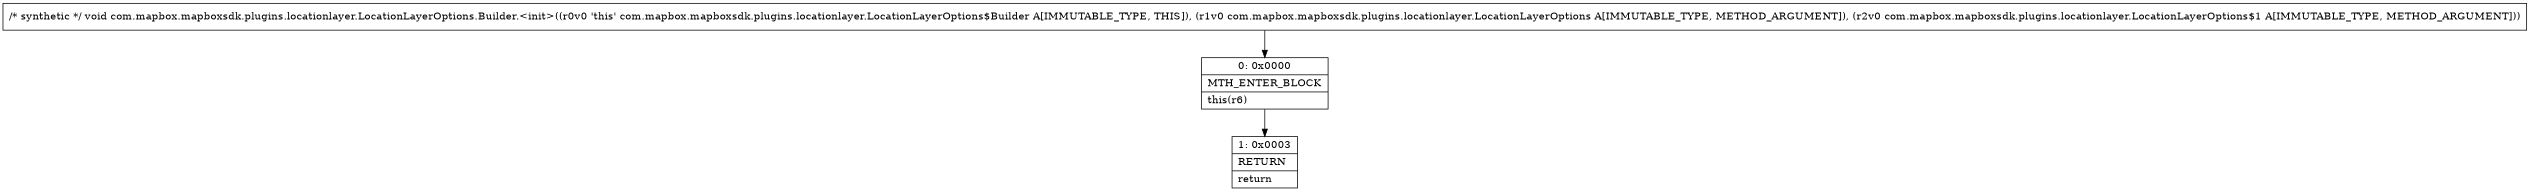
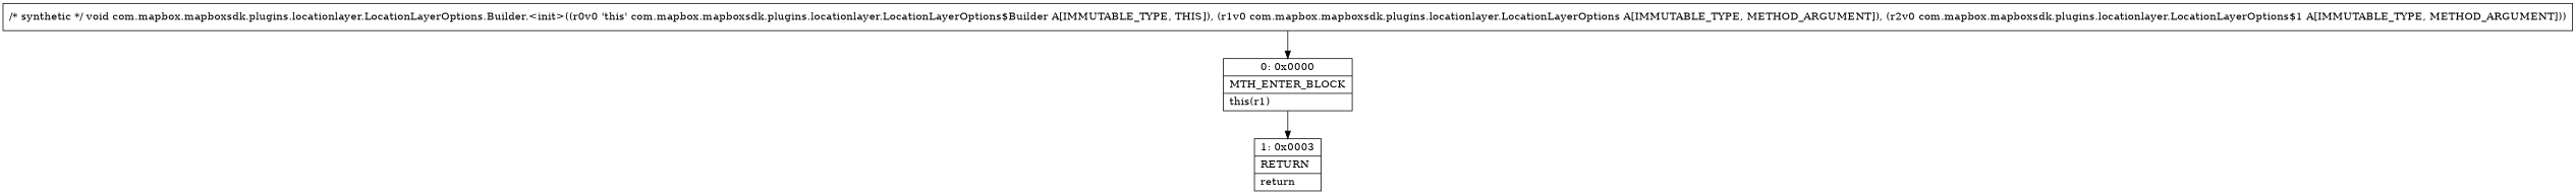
  digraph {
    node [shape=record]
-   n1 [label="{0\:\ 0x0000|MTH_ENTER_BLOCK\l|this(r6)\l}"]
+   n1 [label="{0\:\ 0x0000|MTH_ENTER_BLOCK\l|this(r1)\l}"]
    n2 [label="{1\:\ 0x0003|RETURN\l|return\l}"]
    n3 [label="{\/* synthetic *\/ void com.mapbox.mapboxsdk.plugins.locationlayer.LocationLayerOptions.Builder.\<init\>((r0v0 'this' com.mapbox.mapboxsdk.plugins.locationlayer.LocationLayerOptions$Builder A[IMMUTABLE_TYPE, THIS]), (r1v0 com.mapbox.mapboxsdk.plugins.locationlayer.LocationLayerOptions A[IMMUTABLE_TYPE, METHOD_ARGUMENT]), (r2v0 com.mapbox.mapboxsdk.plugins.locationlayer.LocationLayerOptions$1 A[IMMUTABLE_TYPE, METHOD_ARGUMENT])) }"]
    n1 -> n2
    n3 -> n1
  }
